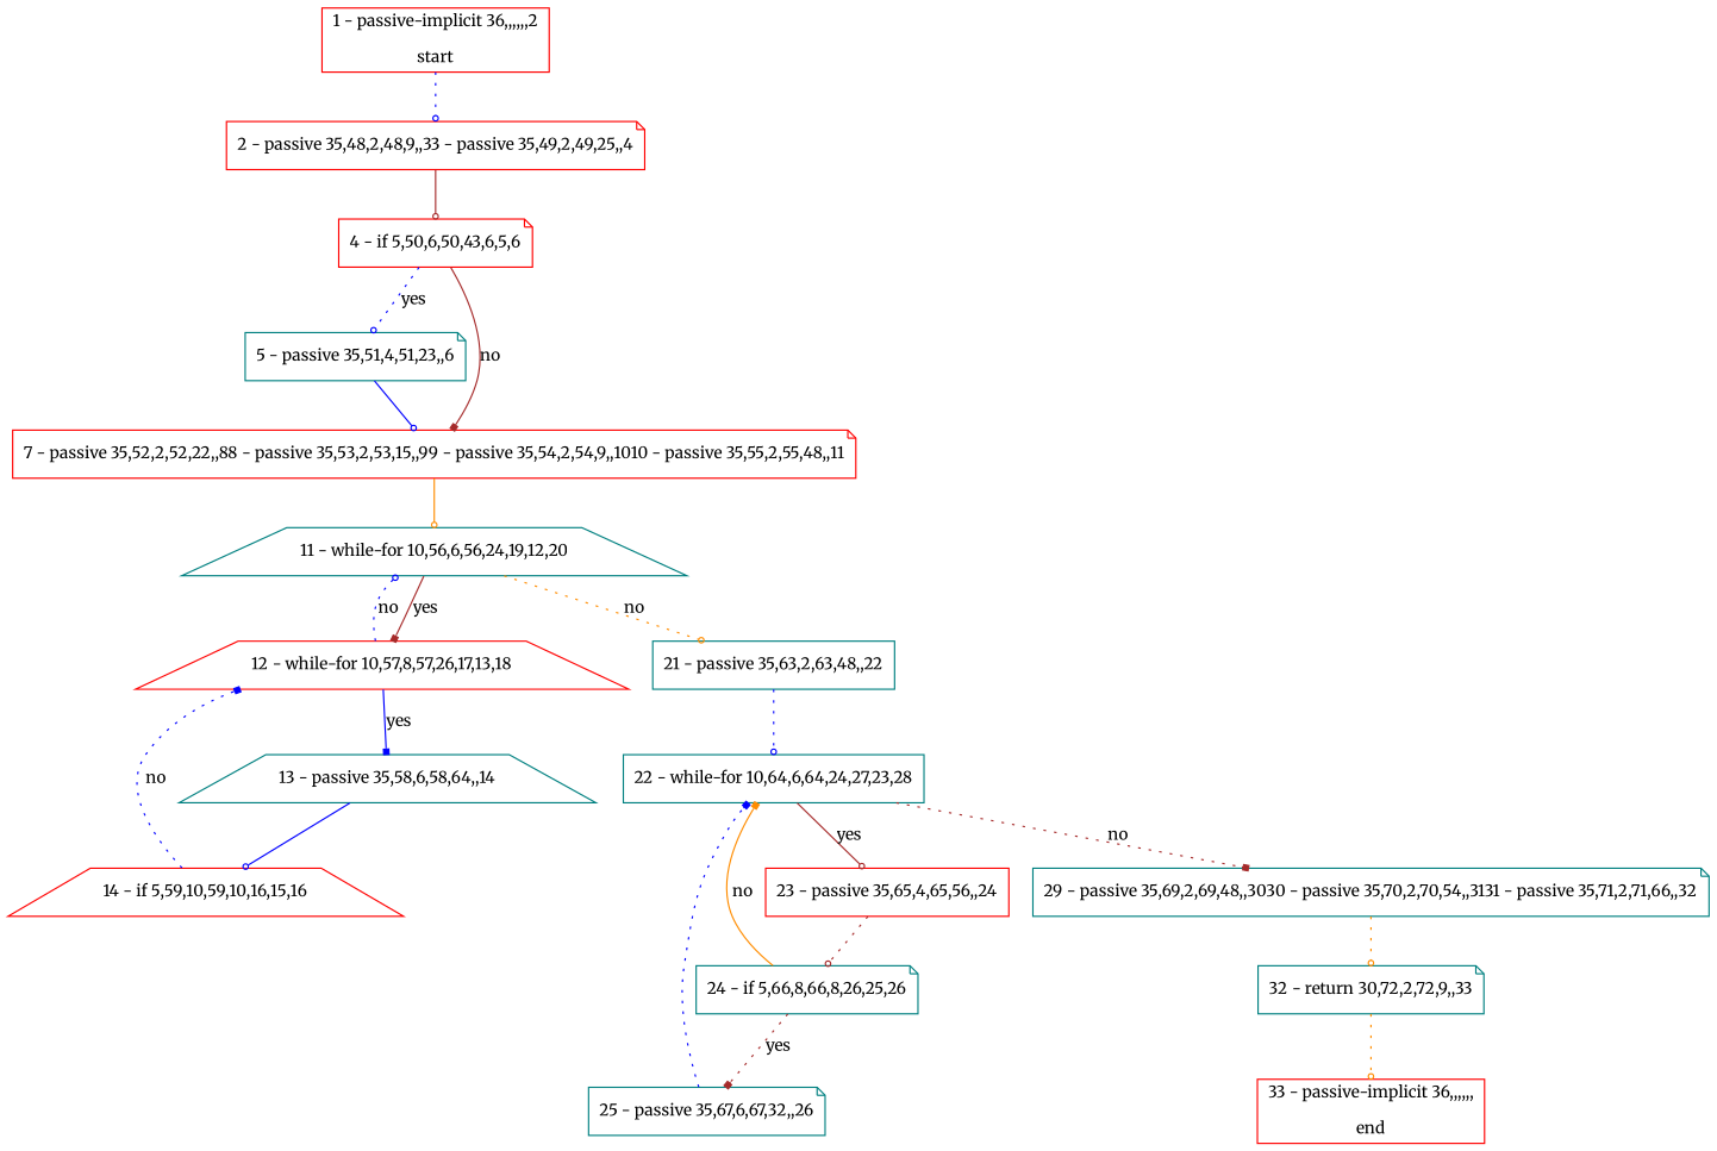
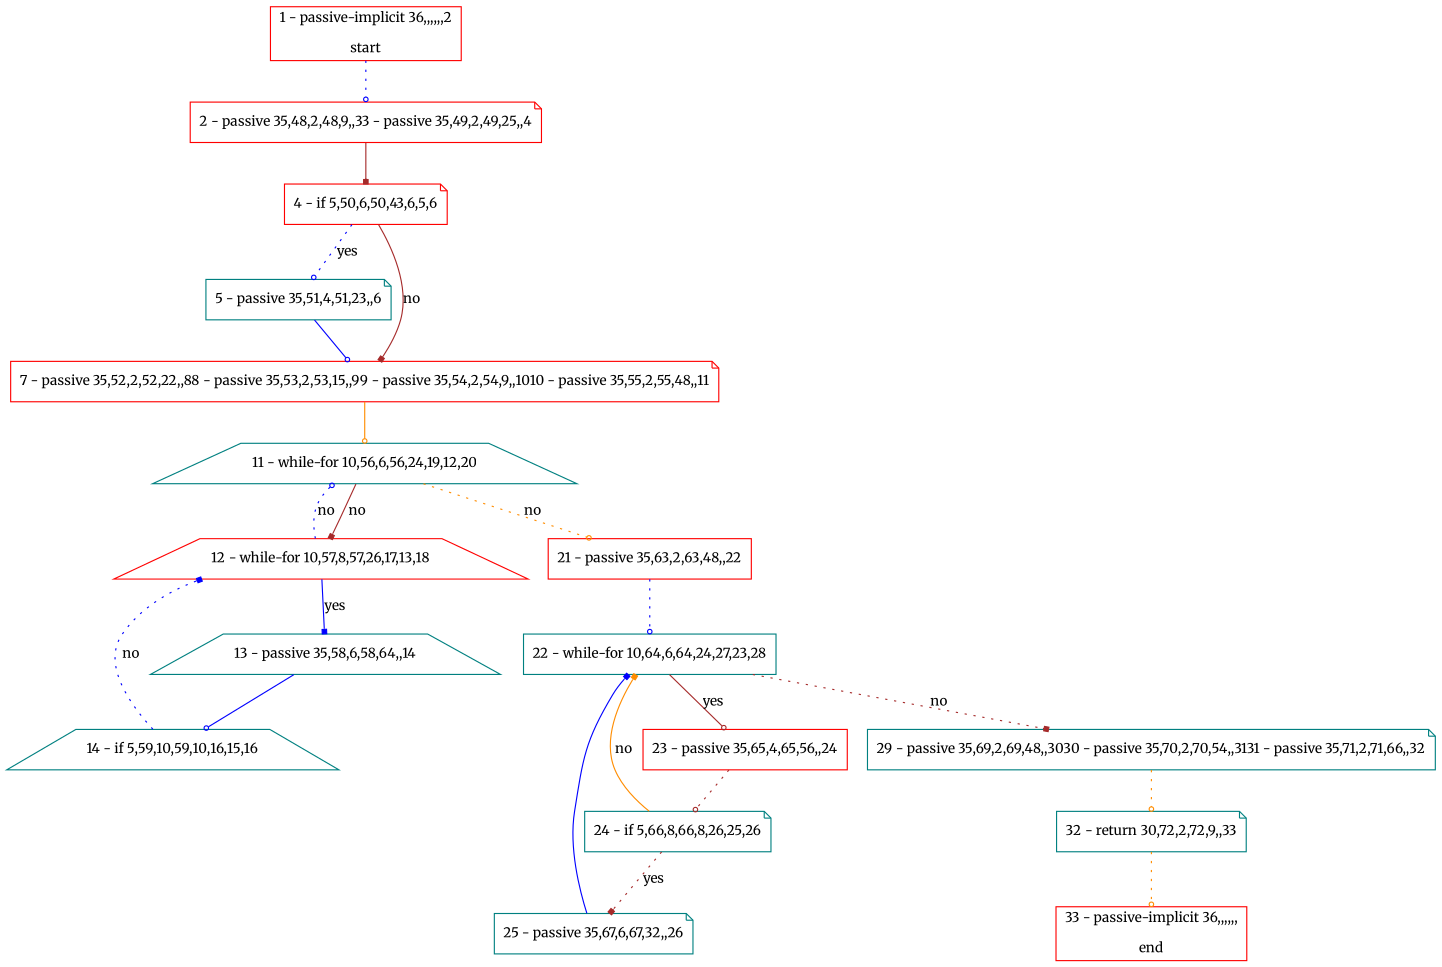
  digraph {
    bgcolor=white
    compound=true
    fillcolor="#FFFFCC"
    fontname=Merriweather
    fontsize=12
    pack=true
    packmode=clust
    style="rounded,filled"
    node [color=red compound=true fillcolor="#ffffff" fixedsize=false fontname=Merriweather fontsize=12 node_initialized=no shape=note style=filled]
    edge [arrowhead=odot arrowsize=0.5 arrowtail=none color=blue compound=true dir=forward fontcolor=black fontname=Merriweather fontsize=12 style=dotted]
    n1 [label="2 - passive 35,48,2,48,9,,33 - passive 35,49,2,49,25,,4"]
    n2 [label="4 - if 5,50,6,50,43,6,5,6"]
    n3 [color=teal label="5 - passive 35,51,4,51,23,,6"]
    n4 [label="7 - passive 35,52,2,52,22,,88 - passive 35,53,2,53,15,,99 - passive 35,54,2,54,9,,1010 - passive 35,55,2,55,48,,11"]
    n5 [label="1 - passive-implicit 36,,,,,,2\n\nstart" shape=box]
    n6 [color=teal label="11 - while-for 10,56,6,56,24,19,12,20" shape=trapezium]
    n7 [label="12 - while-for 10,57,8,57,26,17,13,18" shape=trapezium]
-   n8 [color=teal label="21 - passive 35,63,2,63,48,,22" shape=box]
+   n8 [label="21 - passive 35,63,2,63,48,,22" shape=box]
    n9 [color=teal label="13 - passive 35,58,6,58,64,,14" shape=trapezium]
    n10 [color=teal label="22 - while-for 10,64,6,64,24,27,23,28" shape=box]
-   n11 [label="14 - if 5,59,10,59,10,16,15,16" shape=trapezium]
+   n11 [color=teal label="14 - if 5,59,10,59,10,16,15,16" shape=trapezium]
    n12 [label="23 - passive 35,65,4,65,56,,24" shape=box]
    n13 [color=teal label="29 - passive 35,69,2,69,48,,3030 - passive 35,70,2,70,54,,3131 - passive 35,71,2,71,66,,32"]
    n14 [color=teal label="24 - if 5,66,8,66,8,26,25,26"]
    n15 [color=teal label="32 - return 30,72,2,72,9,,33"]
    n16 [color=teal label="25 - passive 35,67,6,67,32,,26"]
    n17 [label="33 - passive-implicit 36,,,,,,\n\nend" shape=box]
-   n1 -> n2 [color=brown style=solid]
+   n1 -> n2 [arrowhead=box color=brown style=solid]
    n2 -> n3 [label=yes]
    n2 -> n4 [arrowhead=box color=brown label=no style=solid]
    n3 -> n4 [style=solid]
    n4 -> n6 [color=darkorange style=solid]
    n5 -> n1
-   n6 -> n7 [arrowhead=box color=brown label=yes style=solid]
+   n6 -> n7 [arrowhead=box color=brown label=no style=solid]
    n6 -> n8 [color=darkorange label=no]
    n7 -> n6 [label=no]
    n7 -> n9 [arrowhead=box label=yes style=solid]
    n8 -> n10
    n9 -> n11 [style=solid]
    n10 -> n12 [color=brown label=yes style=solid]
    n10 -> n13 [arrowhead=box color=brown label=no]
    n11 -> n7 [arrowhead=box label=no]
    n12 -> n14 [color=brown]
    n13 -> n15 [color=darkorange]
    n14 -> n10 [arrowhead=box color=darkorange label=no style=solid]
    n14 -> n16 [arrowhead=box color=brown label=yes]
    n15 -> n17 [color=darkorange]
-   n16 -> n10 [arrowhead=box]
+   n16 -> n10 [arrowhead=box style=solid]
  }
